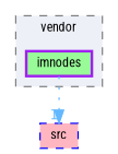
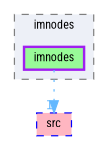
  digraph {
    compound=true
    fontname="Roboto Condensed"
    node [fontname="Roboto Condensed" fontsize=10 shape=box]
    n1 [color=purple fillcolor=palegreen height=0.2 label=imnodes style="filled,bold" width=0.4]
    n2 [color=blue fillcolor=lightpink height=0.2 label=src style="filled,dashed" width=0.4]
    subgraph cluster_1 {
      bgcolor="#edf0f7"
      fontsize=10
-     label=vendor
+     label=imnodes
      pencolor=grey50
      style="filled,dashed"
      n1
    }
    n1 -> n2 [color=steelblue1 fontcolor=steelblue1 fontname="Roboto Condensed" fontsize=10 headlabel=1 labeldistance=1.5 labelfontname=Helvetica labelfontsize=10 style=dotted]
  }
